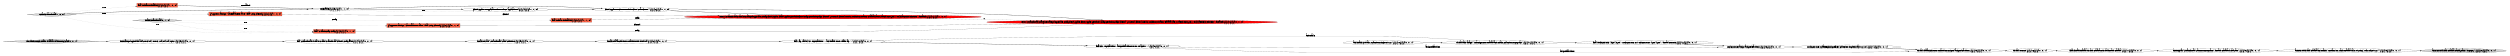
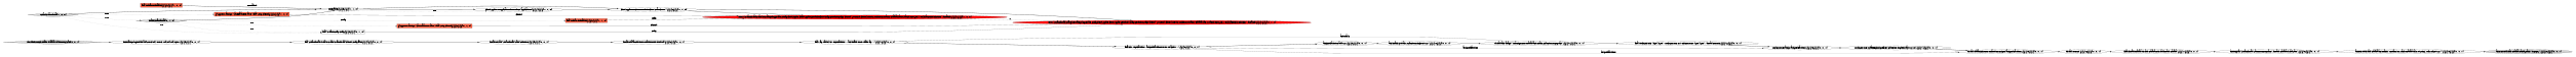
  digraph {
    rankdir=LR
    node [fillcolor=white shape=ellipse style=filled]
    edge [style=bold]
    n1 [label="thread.setState(StreamThread.State.STARTING)@@@5@@@['0', '0', '1']"]
    n2 [label="thread.rebalanceListener.onPartitionsRevoked(null)@@@6@@@['0', '0', '1']"]
    n3 [label="final Map<TaskId,Set<TopicPartition>> activeTasks = new HashMap<>()@@@7@@@['0', '0', '1']"]
    n4 [label="final List<TopicPartition> assignedPartitions = new ArrayList<>()@@@8@@@['0', '0', '1']"]
    n5 [label="thread.taskManager().setAssignmentMetadata(activeTasks,Collections.emptyMap())@@@11@@@['0', '0', '1']"]
+   n6 [label="assignedPartitions.add(t1p1)@@@9@@@['0', '0', '1']"]
    n7 [label="thread.rebalanceListener.onPartitionsAssigned(assignedPartitions)@@@15@@@['0', '0', '1']"]
    n8 [label="mockConsumer.assign(assignedPartitions)@@@13@@@['0', '0', '1']"]
    n9 [label="final MockConsumer<byte((,byte((> mockConsumer = (MockConsumer<byte((,byte((>)thread.consumer@@@12@@@['0', '0', '1']"]
    n10 [label="activeTasks.put(task1,Collections.singleton(t1p1))@@@10@@@['0', '0', '1']"]
    n11 [label="eosEnabled@@@3@@@['1', '1', '0']" shape=diamond]
    n12 [label="clientSupplier.setApplicationIdForProducer(applicationId)@@@4@@@['1', '1', '0']"]
    n13 [label="clientSupplier.setClusterForAdminClient(createCluster())@@@6@@@['1', '1', '0']"]
    n14 [fillcolor=red label="return StreamThread.create(internalTopologyBuilder,config,clientSupplier,clientSupplier.getAdminClient(config.getAdminConfigs(clientId)),processId,clientId,metrics,mockTime,streamsMetadataState,0,stateDirectory,new MockStateRestoreListener(),threadIdx)@@@7@@@['1', '0', '0']"]
    n15 [fillcolor=red label="return StreamThread.create(internalTopologyBuilder,config,clientSupplier,clientSupplier.getAdmin(config.getAdminConfigs(clientId)),processId,clientId,metrics,mockTime,streamsMetadataState,0,stateDirectory,new MockStateRestoreListener(),threadIdx)@@@7@@@['0', '1', '0']"]
    n16 [label="final StreamThread thread = createStreamThread(clientId,config,false)@@@4@@@['0', '0', '1']"]
    n17 [fillcolor=tomato label="@SuppressWarnings(\"SameParameterValue\") final String clientId@@@2@@@['1', '0', '0']" shape=box]
    n18 [label="thread.runOnce()@@@16@@@['0', '0', '1']"]
    n19 [label="final ThreadMetadata threadMetadata = thread.threadMetadata()@@@17@@@['0', '0', '1']"]
    n20 [fillcolor=tomato label="final boolean eosEnabled@@@2@@@['1', '0', '0']" shape=box]
    n21 [fillcolor=tomato label="@SuppressWarnings(\"SameParameterValue\") final String clientId@@@2@@@['0', '1', '0']" shape=box]
    n22 [label="assertEquals(StreamThread.State.RUNNING.name(),threadMetadata.threadState())@@@18@@@['0', '0', '1']"]
    n23 [label="assertTrue(threadMetadata.activeTasks().contains(new TaskMetadata(task1.toString(),Utils.mkSet(t1p1))))@@@19@@@['0', '0', '1']"]
    n24 [label="internalTopologyBuilder.addSource(null,\"source\",null,null,null,topic1)@@@3@@@['0', '0', '1']"]
    n25 [label="mockConsumer.updateBeginningOffsets(Collections.singletonMap(t1p1,0L))@@@14@@@['0', '0', '1']"]
    n26 [fillcolor=lightgray label="createStreamThread['0', '1', '0']" shape=diamond]
    n27 [fillcolor=tomato label="final boolean eosEnabled@@@2@@@['1', '1', '0']" shape=box]
-   n28 [fillcolor=tomato label="final StreamsConfig config@@@2@@@['0', '1', '0']" shape=box]
+   n28 [label="final StreamsConfig config@@@2@@@['0', '1', '0']" shape=box]
    n29 [fillcolor=lightgray label="assertTrue(threadMetadata.standbyTasks().isEmpty())@@@20@@@['0', '0', '1']"]
    n30 [fillcolor=lightgray label="createStreamThread['1', '0', '0']" shape=diamond]
    n31 [fillcolor=lightgray label="shouldReturnActiveTaskMetadataWhileRunningState['0', '0', '1']" shape=diamond]
    n1 -> n2
    n2 -> n3
    n3 -> n4
    n3 -> n5 [label=activeTasks style=solid]
+   n4 -> n6
    n4 -> n7 [label=assignedPartitions style=solid]
    n4 -> n8 [label=assignedPartitions style=solid]
    n5 -> n9
+   n6 -> n10
    n7 -> n18
    n8 -> n25
    n9 -> n8
    n10 -> n5
    n11 -> n12
    n11 -> n12 [label=true style=dotted]
    n11 -> n13
    n12 -> n13
    n13 -> n14
    n13 -> n15
    n14 -> n15 [label=0 style=dashed]
    n16 -> n1
    n17 -> n14 [label=clientId style=solid]
    n18 -> n19
    n19 -> n22
    n20 -> n11 [label=eosEnabled]
    n21 -> n15 [label=clientId style=solid]
    n22 -> n23
    n23 -> n29
    n24 -> n16
    n25 -> n7
+   n26 -> n11
    n26 -> n21 [label=true style=dotted]
    n26 -> n27 [label=config style=dotted]
    n26 -> n28 [label=true style=dotted]
    n27 -> n14 [label=config style=solid]
    n28 -> n15 [label=config style=solid]
    n30 -> n11
    n30 -> n17 [label=true style=dotted]
-   n30 -> n20 [label=true style=dotted]
+   n30 -> n26 [label=true style=dotted]
    n30 -> n28 [label=true style=dotted]
    n31 -> n24
  }
